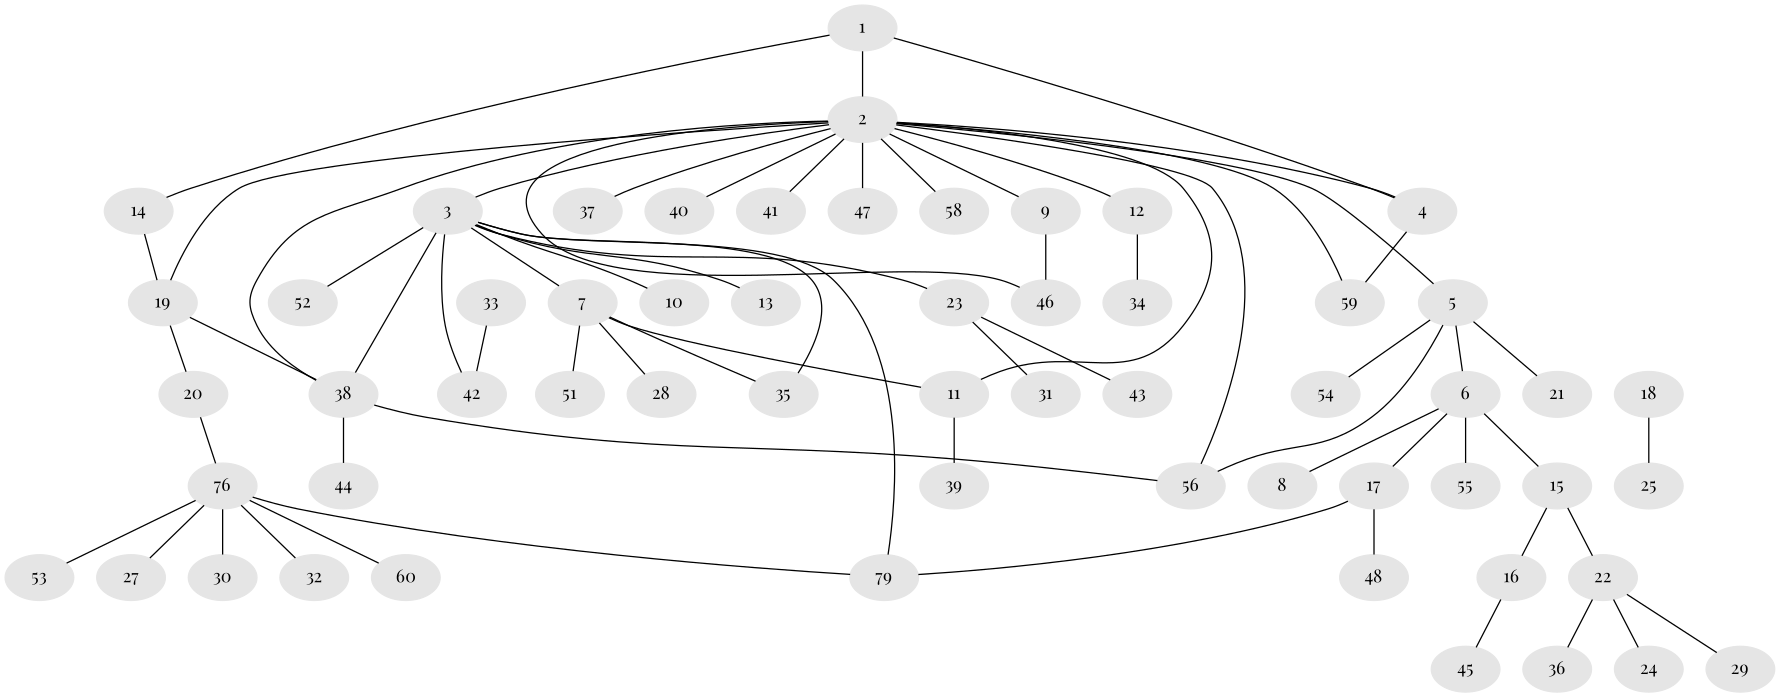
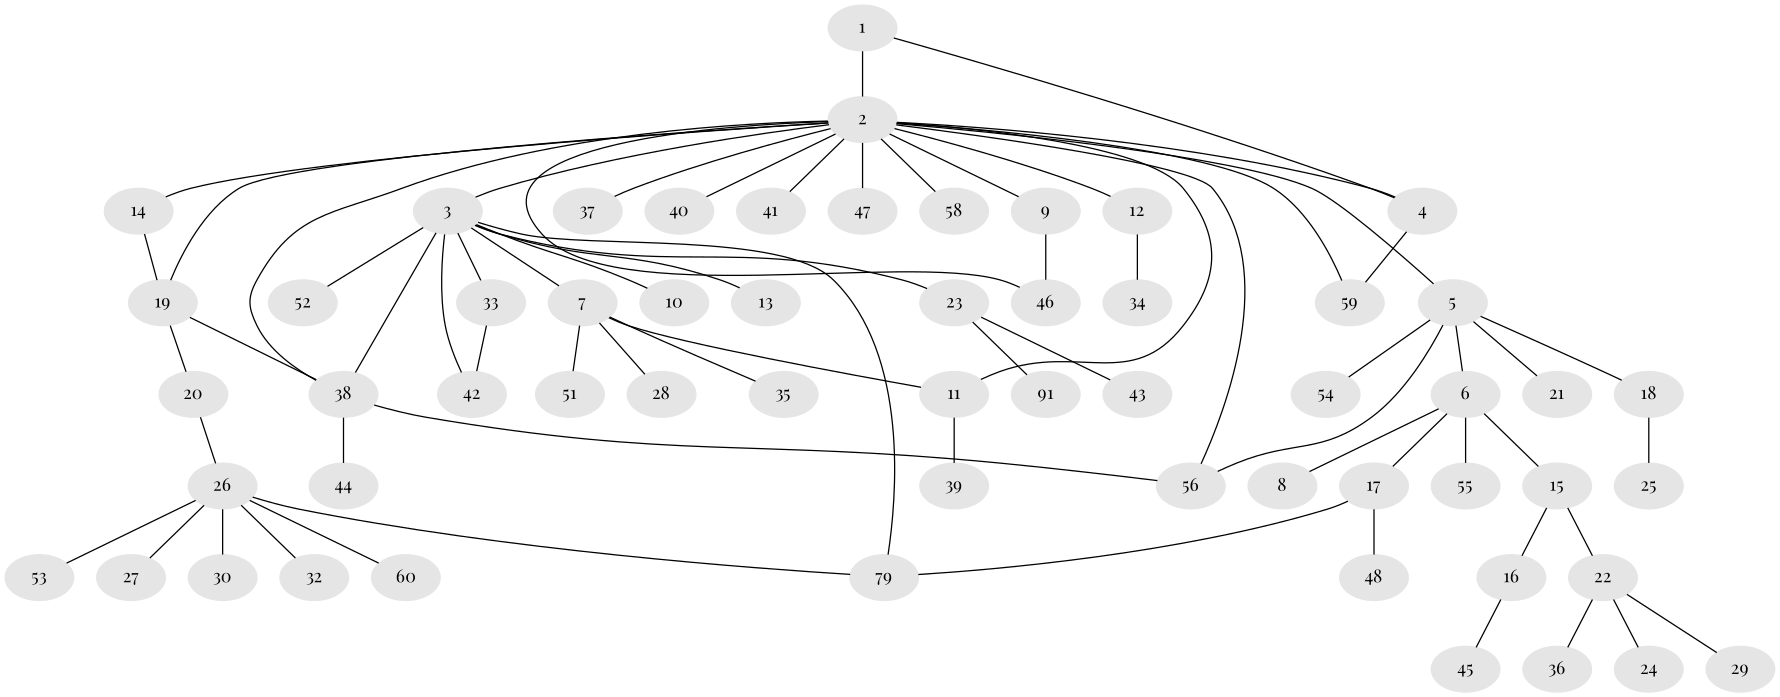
  graph {
    fontname="Playfair Display"
    node [color=gray90 fontname="Playfair Display" style=filled]
    edge [fontname="Playfair Display"]
    1
    2
    4
    3
    5
    9
    11
    12
    14
    19
    37
    38
    40
    41
    46
    47
    56
    58
    59
    7
    10
    13
    23
    33
    42
    n26 [label=79]
    52
    6
    18
    21
    54
    39
    34
    20
    44
    28
    35
    51
-   31
+   31 [label=91]
    43
    8
    15
    17
    55
    25
    16
    22
    48
    45
    24
    29
    36
-   26 [label=76]
+   26
    27
    30
    32
    n57 [label=60]
    53
    1 -- 2
    1 -- 4
    2 -- 4
    2 -- 3
    2 -- 5
    2 -- 9
    2 -- 11
    2 -- 12
-   1 -- 14
+   2 -- 14
    2 -- 19
    2 -- 37
    2 -- 38
    2 -- 40
    2 -- 41
    2 -- 46
    2 -- 47
    2 -- 56
    2 -- 58
    2 -- 59
    4 -- 59
    3 -- 38
    3 -- 7
    3 -- 10
    3 -- 13
    3 -- 23
-   3 -- 35
+   3 -- 33
    3 -- 42
    3 -- n26
    3 -- 52
    5 -- 56
    5 -- 6
+   5 -- 18
    5 -- 21
    5 -- 54
    9 -- 46
    11 -- 39
    12 -- 34
    14 -- 19
    19 -- 38
    19 -- 20
    38 -- 56
    38 -- 44
    7 -- 11
    7 -- 28
    7 -- 35
    7 -- 51
    23 -- 31
    23 -- 43
    33 -- 42
    6 -- 8
    6 -- 15
    6 -- 17
    6 -- 55
    18 -- 25
    20 -- 26
    15 -- 16
    15 -- 22
    17 -- n26
    17 -- 48
    16 -- 45
    22 -- 24
    22 -- 29
    22 -- 36
    26 -- n26
    26 -- 27
    26 -- 30
    26 -- 32
    26 -- n57
    26 -- 53
  }
